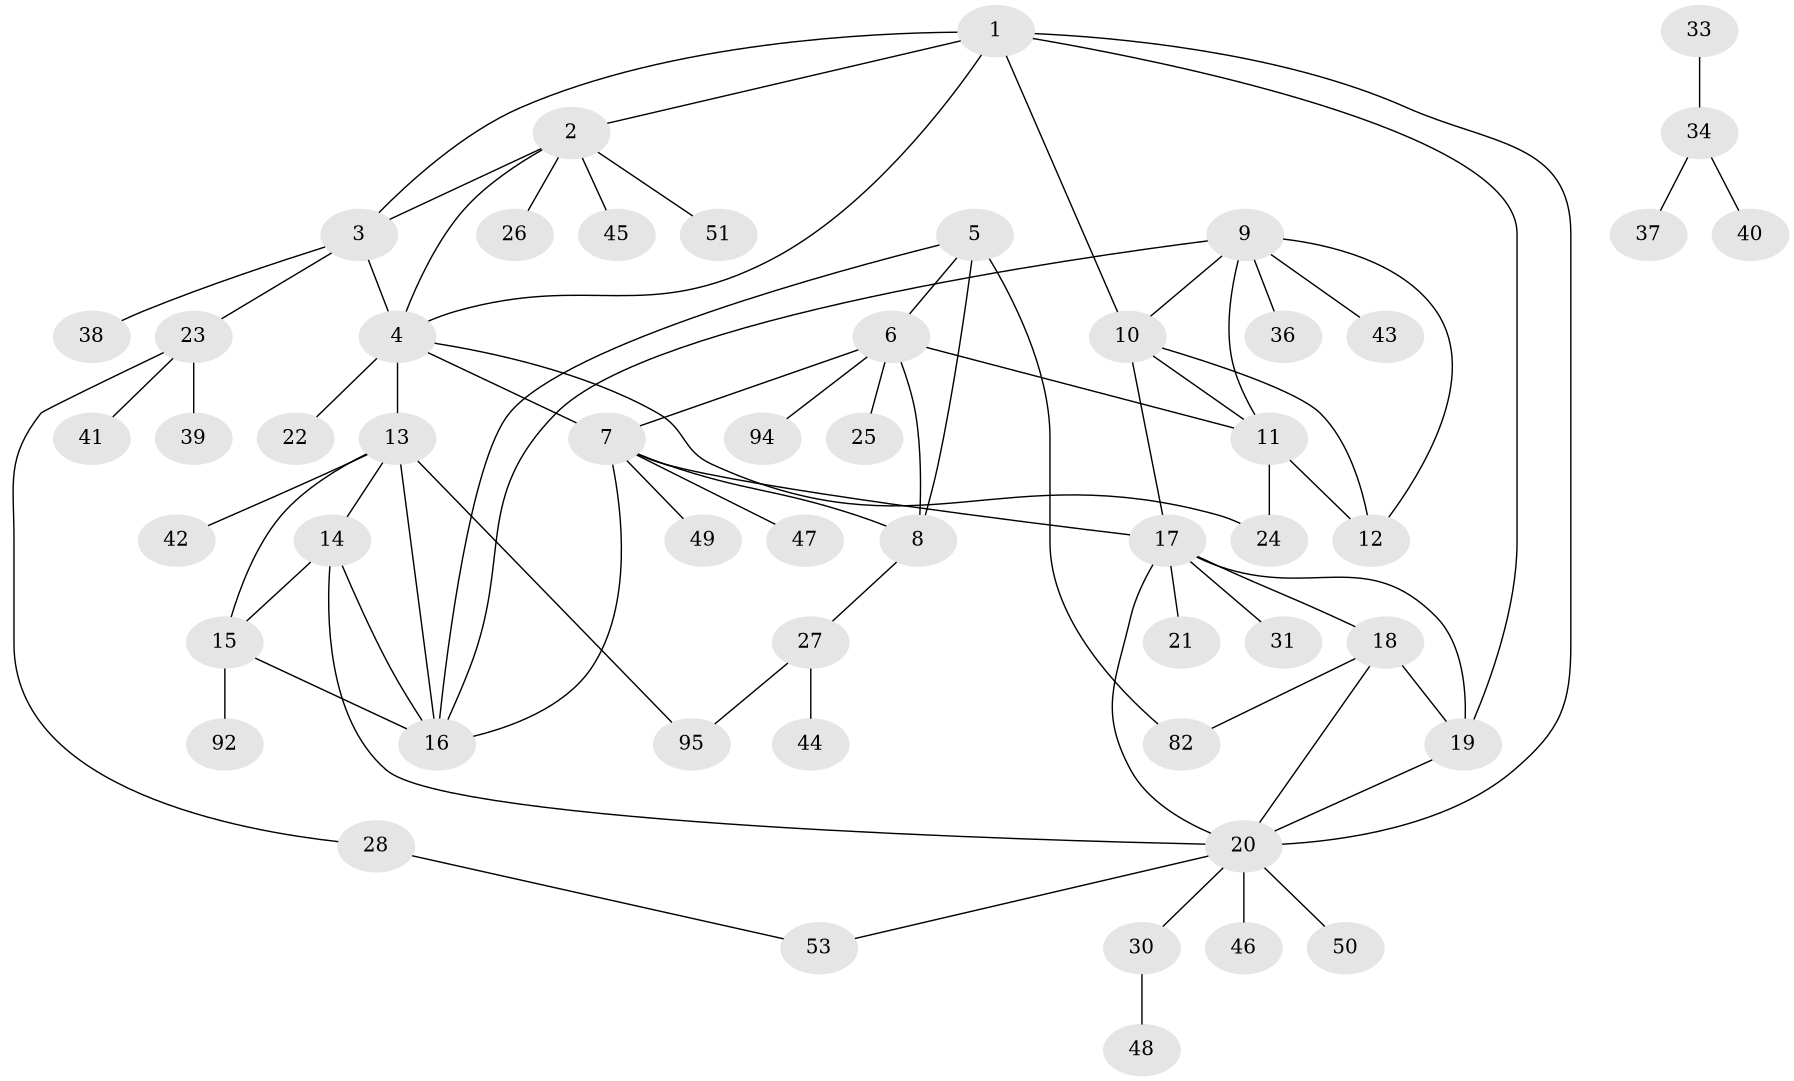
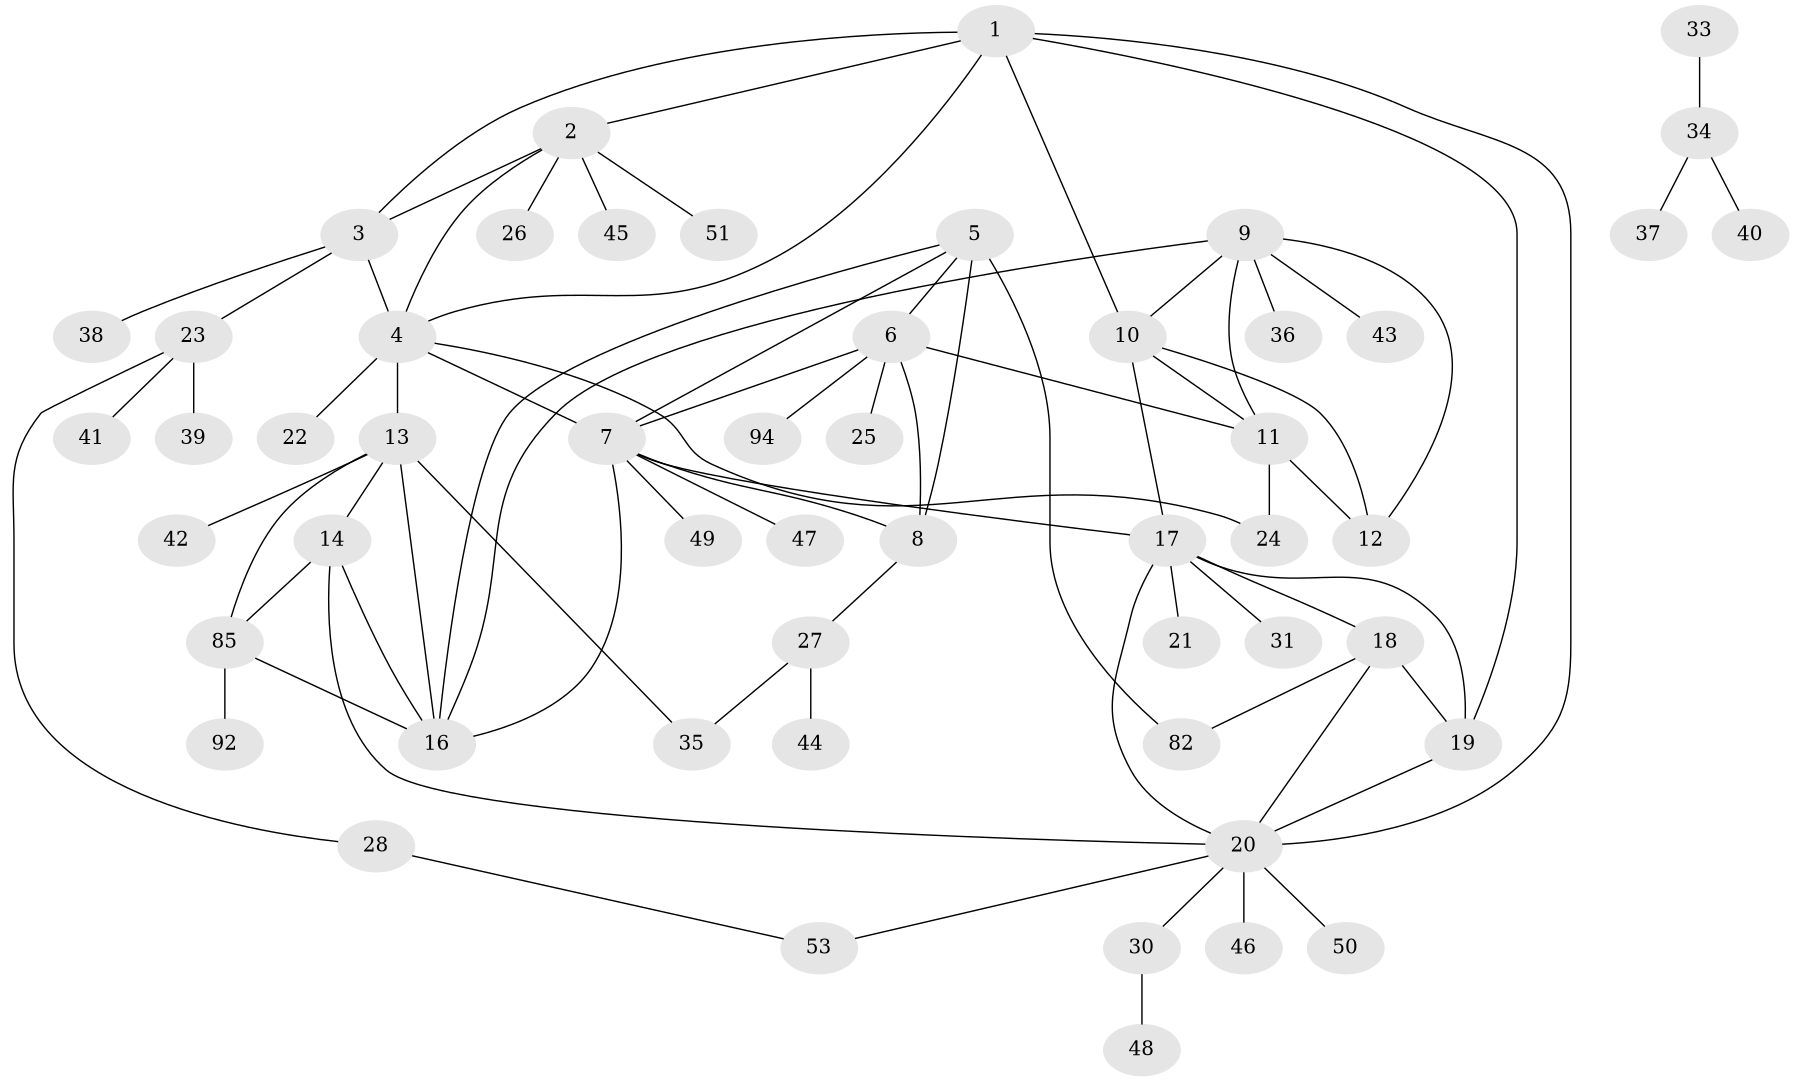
  graph {
    node [color=gray90 style=filled]
    edge [weight=1.0]
    1
    2
    3
    4
    10
    19
    20
    26
    45
    51
    23
    38
    7
    13
    22
    24
    11
    17
    12
    30
    46
    50
    53
    28
    39
    41
    8
    16
    47
    49
    14
-   15
-   35 [label=95]
+   15 [label=85]
+   35
    42
    5
    6
    n37 [label=82]
    25
    n39 [label=94]
    27
    18
    21
    31
    44
    9
    36
    43
    n48 [label=92]
    33
    34
    48
    37
    40
    1 -- 2
    1 -- 3
    1 -- 4
    1 -- 10
    1 -- 19
    1 -- 20
    2 -- 3
    2 -- 4
    2 -- 26
    2 -- 45
    2 -- 51
    3 -- 4
    3 -- 23
    3 -- 38
    4 -- 7
    4 -- 13
    4 -- 22
    4 -- 24
    10 -- 11
    10 -- 17
    10 -- 12
    19 -- 20
    20 -- 30
    20 -- 46
    20 -- 50
    20 -- 53
    23 -- 28
    23 -- 39
    23 -- 41
    7 -- 17
    7 -- 8
    7 -- 16
    7 -- 47
    7 -- 49
    13 -- 16
    13 -- 14
    13 -- 15
    13 -- 35
    13 -- 42
    11 -- 24 [weight=4.0]
    11 -- 12
    17 -- 19
    17 -- 20
    17 -- 18
    17 -- 21 [weight=4.0]
    17 -- 31
    30 -- 48
    28 -- 53
    8 -- 27
    14 -- 20
    14 -- 16
    14 -- 15
    15 -- 16
    15 -- n48
+   5 -- 7
    5 -- 8
    5 -- 16
    5 -- 6
    5 -- n37 [weight=2.0]
    6 -- 7
    6 -- 11
    6 -- 8
    6 -- 25
    6 -- n39
    27 -- 35
    27 -- 44
    18 -- 19
    18 -- 20
    18 -- n37
    9 -- 10
    9 -- 11
    9 -- 12
    9 -- 16
    9 -- 36
    9 -- 43
    33 -- 34
    34 -- 37
    34 -- 40
  }
